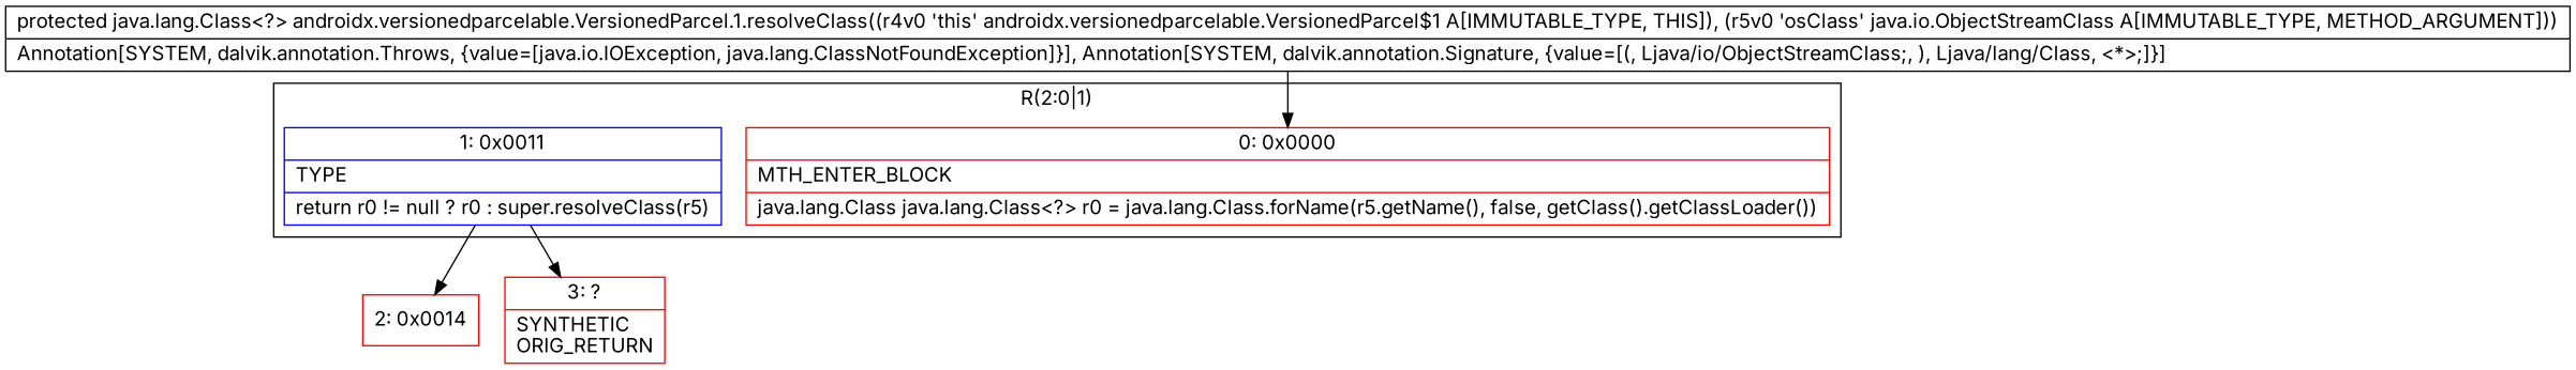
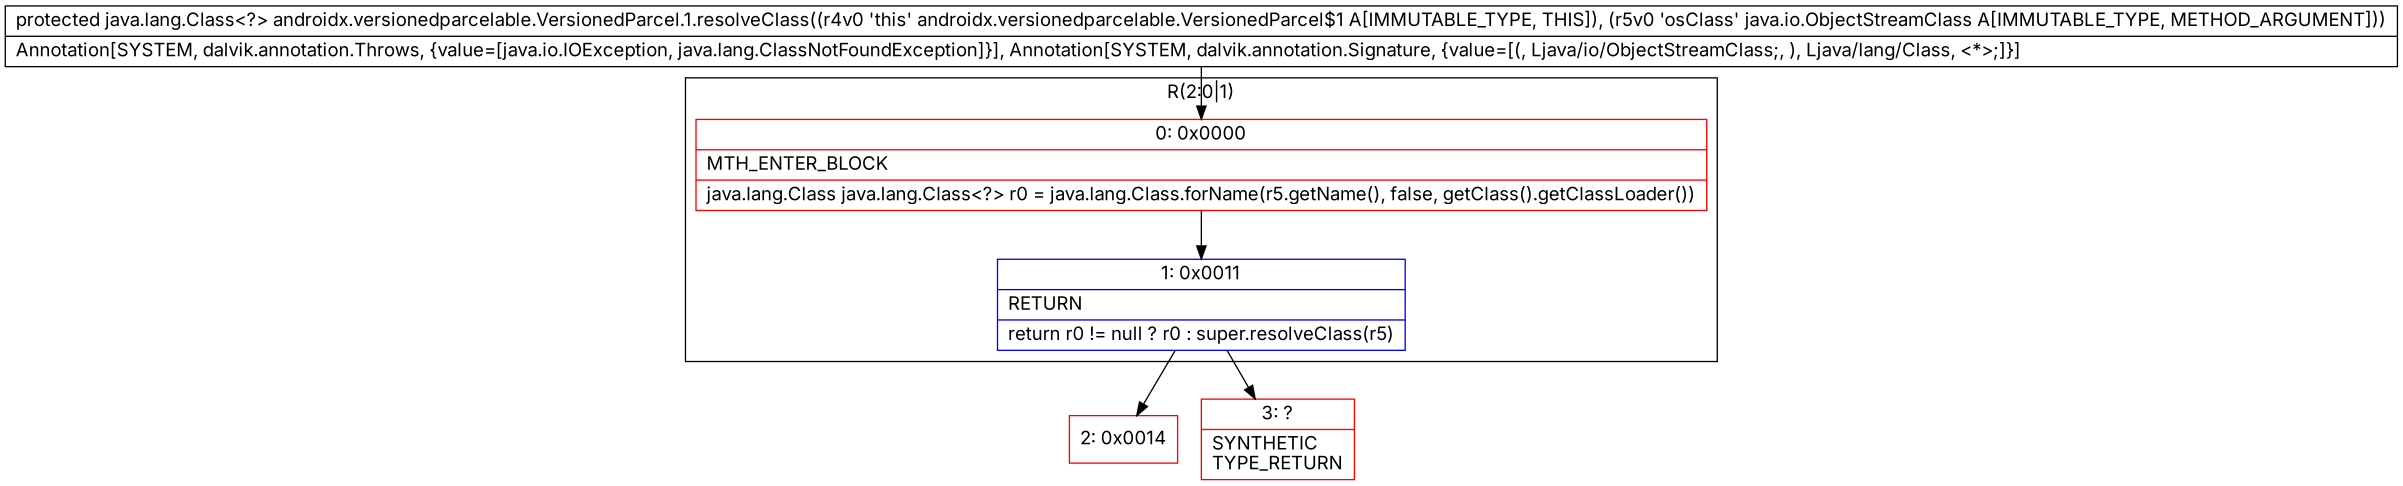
  digraph {
    fontname=Inter
    node [color=red fontname=Inter shape=record]
    edge [fontname=Inter]
    n1 [label="{0\:\ 0x0000|MTH_ENTER_BLOCK\l|java.lang.Class java.lang.Class\<?\> r0 = java.lang.Class.forName(r5.getName(), false, getClass().getClassLoader())\l}"]
-   n2 [color=blue label="{1\:\ 0x0011|TYPE\l|return r0 != null ? r0 : super.resolveClass(r5)\l}"]
+   n2 [color=blue label="{1\:\ 0x0011|RETURN\l|return r0 != null ? r0 : super.resolveClass(r5)\l}"]
    n3 [label="{2\:\ 0x0014}"]
-   n4 [label="{3\:\ ?|SYNTHETIC\lORIG_RETURN\l}"]
+   n4 [label="{3\:\ ?|SYNTHETIC\lTYPE_RETURN\l}"]
    n5 [label="{protected java.lang.Class\<?\> androidx.versionedparcelable.VersionedParcel.1.resolveClass((r4v0 'this' androidx.versionedparcelable.VersionedParcel$1 A[IMMUTABLE_TYPE, THIS]), (r5v0 'osClass' java.io.ObjectStreamClass A[IMMUTABLE_TYPE, METHOD_ARGUMENT]))  | Annotation[SYSTEM, dalvik.annotation.Throws, \{value=[java.io.IOException, java.lang.ClassNotFoundException]\}], Annotation[SYSTEM, dalvik.annotation.Signature, \{value=[(, Ljava\/io\/ObjectStreamClass;, ), Ljava\/lang\/Class, \<*\>;]\}]\l}" color=""]
    subgraph cluster_1 {
      label="R(2:0|1)"
      n1
      n2
    }
+   n1 -> n2
    n2 -> n3
    n2 -> n4
    n5 -> n1
  }
